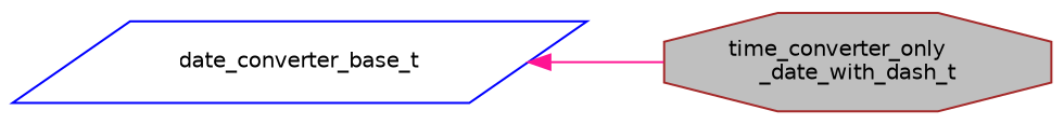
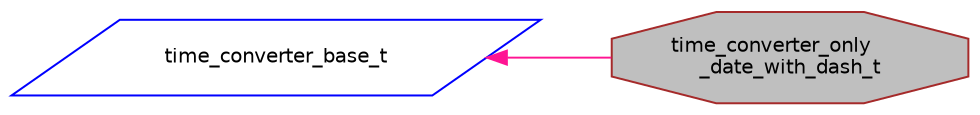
  digraph {
    rankdir=LR
    node [fontname=Helvetica fontsize=10 style=filled]
    n1 [color=brown fillcolor=grey75 fontcolor=black height=0.2 label="time_converter_only\l_date_with_dash_t" shape=octagon width=0.4]
-   n2 [color=blue fillcolor=white height=0.2 label=date_converter_base_t shape=parallelogram width=0.4]
+   n2 [color=blue fillcolor=white height=0.2 label=time_converter_base_t shape=parallelogram width=0.4]
    n2 -> n1 [color=deeppink dir=back fontname=Helvetica fontsize=10 labelfontname=Helvetica labelfontsize=10 style=solid]
  }
